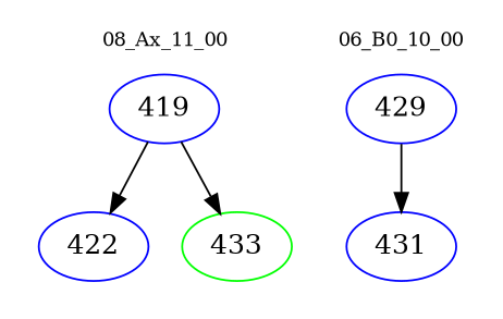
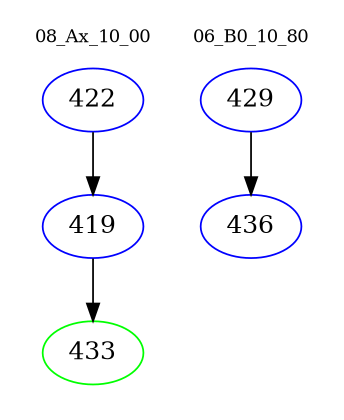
  digraph {
    node [color=blue]
    edge [color=black]
    n1 [label=422]
    n2 [label=419]
    n3 [color=green label=433]
    n4 [label=429]
-   n5 [label=431]
+   n5 [label=436]
    subgraph cluster_1 {
      color=white
      fontsize=10
-     label="08_Ax_11_00"
+     label="08_Ax_10_00"
      n1
      n2
      n3
    }
    subgraph cluster_2 {
      color=white
      fontsize=10
-     label="06_B0_10_00"
+     label="06_B0_10_80"
      n4
      n5
    }
-   n2 -> n1
+   n1 -> n2
    n2 -> n3
    n4 -> n5
  }
